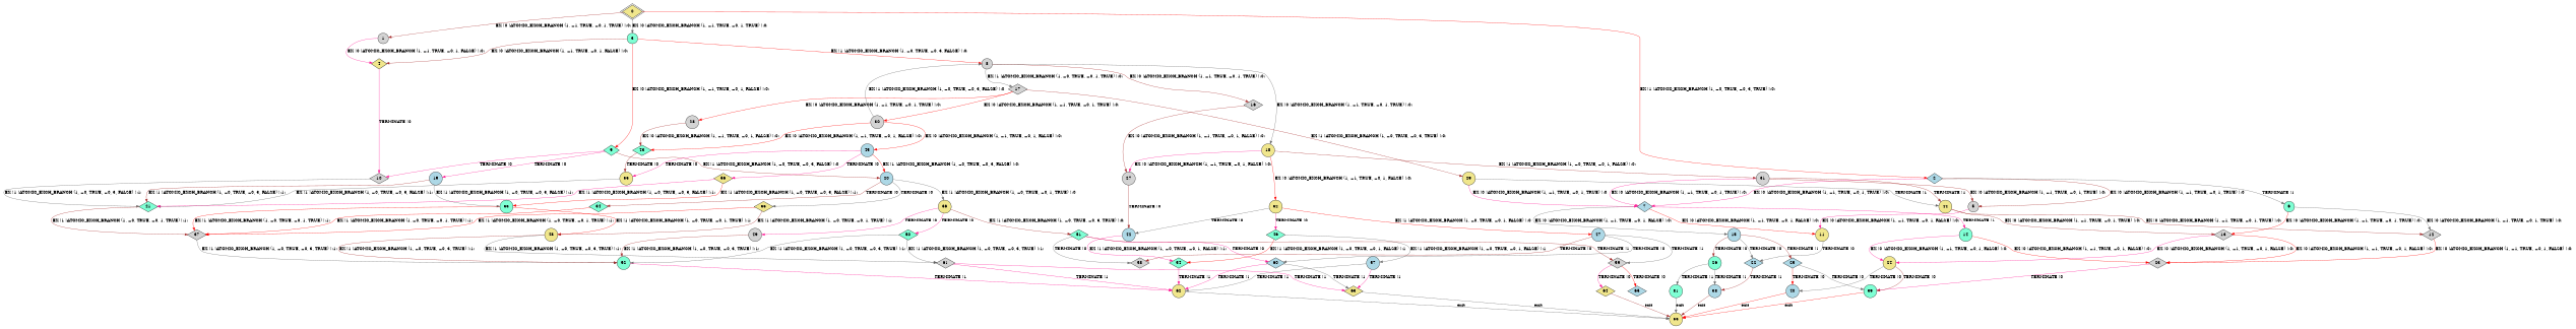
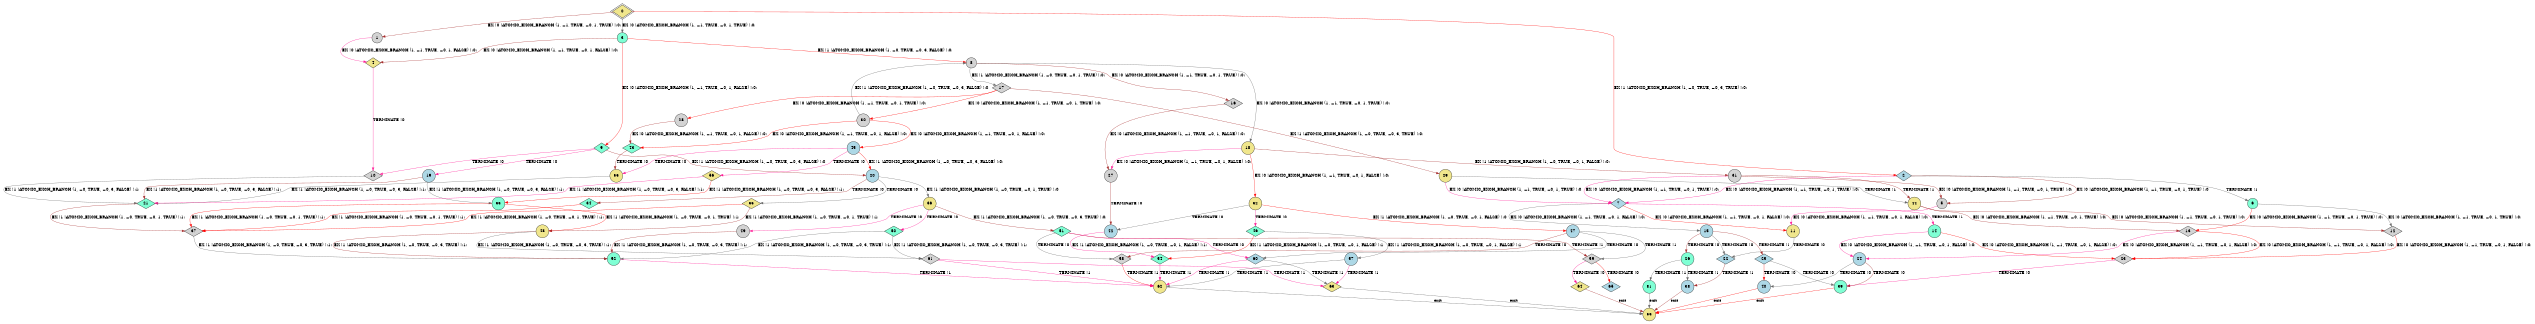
  digraph {
    node [fillcolor=lightgrey shape=circle style=filled]
    edge [color=gray40]
    0 [fillcolor=khaki peripheries=2 shape=diamond]
    1
    2 [fillcolor=lightblue shape=diamond]
    3 [fillcolor=aquamarine]
    4 [fillcolor=khaki shape=diamond]
    5
    6 [fillcolor=aquamarine]
    7 [fillcolor=lightblue shape=diamond]
    8
    9 [fillcolor=aquamarine shape=diamond]
    10 [shape=diamond]
    11 [fillcolor=khaki]
    12 [shape=diamond]
    13 [shape=diamond]
    14 [fillcolor=aquamarine]
    15 [fillcolor=lightblue]
    16 [shape=diamond]
    17 [shape=diamond]
    18 [fillcolor=khaki]
    19 [fillcolor=lightblue]
    20 [fillcolor=lightblue]
    21 [fillcolor=aquamarine shape=diamond]
    22 [fillcolor=lightblue shape=diamond]
    23 [shape=diamond]
-   24 [fillcolor=khaki]
+   24 [fillcolor=lightblue]
    25 [fillcolor=lightblue shape=diamond]
    26 [fillcolor=aquamarine]
    27
    28
    29 [fillcolor=khaki]
    30
    31
    32 [fillcolor=khaki]
    33 [fillcolor=aquamarine]
    34 [fillcolor=aquamarine shape=diamond]
    35 [fillcolor=khaki shape=diamond]
    36 [fillcolor=khaki]
    37 [shape=diamond]
    38 [fillcolor=lightblue]
    39 [fillcolor=aquamarine]
    40 [fillcolor=lightblue]
    n42 [fillcolor=aquamarine label=81]
    42 [fillcolor=lightblue]
    43 [fillcolor=aquamarine shape=diamond]
    44 [fillcolor=khaki]
    45 [fillcolor=lightblue]
    46 [fillcolor=aquamarine shape=diamond]
    47 [fillcolor=lightblue]
    48 [fillcolor=khaki]
    49
    50 [fillcolor=aquamarine shape=diamond]
    51 [fillcolor=aquamarine shape=diamond]
    52 [fillcolor=aquamarine]
    53 [fillcolor=khaki]
    54 [fillcolor=aquamarine shape=diamond]
    55 [fillcolor=khaki]
    56 [fillcolor=khaki shape=diamond]
    57 [fillcolor=lightblue]
    58 [shape=diamond]
    59 [shape=diamond]
    60 [fillcolor=lightblue shape=diamond]
    61 [shape=diamond]
    62 [fillcolor=khaki]
    63 [fillcolor=khaki shape=diamond]
    64 [fillcolor=khaki shape=diamond]
    65 [fillcolor=lightblue shape=diamond]
    0 -> 1 [color=brown label="EX !0 !ATOMIC_EXCH_BRANCH (1, +1, TRUE, +0, 1, TRUE) !:0:"]
    0 -> 2 [color=red label="EX !1 !ATOMIC_EXCH_BRANCH (1, +0, TRUE, +0, 3, TRUE) !:0:"]
    0 -> 3 [label="EX !0 !ATOMIC_EXCH_BRANCH (1, +1, TRUE, +0, 1, TRUE) !:0:"]
    1 -> 4 [color=deeppink label="EX !0 !ATOMIC_EXCH_BRANCH (1, +1, TRUE, +0, 1, FALSE) !:0:"]
    2 -> 5 [color=brown label="EX !0 !ATOMIC_EXCH_BRANCH (1, +1, TRUE, +0, 1, TRUE) !:0:"]
    2 -> 6 [label="TERMINATE !1"]
    2 -> 7 [color=deeppink label="EX !0 !ATOMIC_EXCH_BRANCH (1, +1, TRUE, +0, 1, TRUE) !:0:"]
    3 -> 4 [color=brown label="EX !0 !ATOMIC_EXCH_BRANCH (1, +1, TRUE, +0, 1, FALSE) !:0:"]
    3 -> 8 [color=red label="EX !1 !ATOMIC_EXCH_BRANCH (1, +0, TRUE, +0, 3, FALSE) !:0:"]
    3 -> 9 [color=red label="EX !0 !ATOMIC_EXCH_BRANCH (1, +1, TRUE, +0, 1, FALSE) !:0:"]
    4 -> 10 [color=deeppink label="TERMINATE !0"]
    5 -> 11 [color=deeppink label="EX !0 !ATOMIC_EXCH_BRANCH (1, +1, TRUE, +0, 1, FALSE) !:0:"]
    6 -> 12 [label="EX !0 !ATOMIC_EXCH_BRANCH (1, +1, TRUE, +0, 1, TRUE) !:0:"]
    6 -> 13 [color=red label="EX !0 !ATOMIC_EXCH_BRANCH (1, +1, TRUE, +0, 1, TRUE) !:0:"]
    7 -> 11 [color=red label="EX !0 !ATOMIC_EXCH_BRANCH (1, +1, TRUE, +0, 1, FALSE) !:0:"]
    7 -> 14 [color=deeppink label="TERMINATE !1"]
    7 -> 15 [label="EX !0 !ATOMIC_EXCH_BRANCH (1, +1, TRUE, +0, 1, FALSE) !:0:"]
    8 -> 16 [color=brown label="EX !0 !ATOMIC_EXCH_BRANCH (1, +1, TRUE, +0, 1, TRUE) !:0:"]
    8 -> 17 [label="EX !1 !ATOMIC_EXCH_BRANCH (1, +0, TRUE, +0, 1, TRUE) !:0:"]
    8 -> 18 [label="EX !0 !ATOMIC_EXCH_BRANCH (1, +1, TRUE, +0, 1, TRUE) !:0:"]
    9 -> 10 [color=deeppink label="TERMINATE !0"]
    9 -> 19 [color=deeppink label="TERMINATE !0"]
    9 -> 20 [color=brown label="EX !1 !ATOMIC_EXCH_BRANCH (1, +0, TRUE, +0, 3, FALSE) !:0:"]
    10 -> 21 [label="EX !1 !ATOMIC_EXCH_BRANCH (1, +0, TRUE, +0, 3, FALSE) !:1:"]
    11 -> 22 [label="TERMINATE !0"]
    12 -> 23 [color=red label="EX !0 !ATOMIC_EXCH_BRANCH (1, +1, TRUE, +0, 1, FALSE) !:0:"]
    13 -> 23 [color=red label="EX !0 !ATOMIC_EXCH_BRANCH (1, +1, TRUE, +0, 1, FALSE) !:0:"]
    13 -> 24 [color=deeppink label="EX !0 !ATOMIC_EXCH_BRANCH (1, +1, TRUE, +0, 1, FALSE) !:0:"]
    14 -> 23 [color=red label="EX !0 !ATOMIC_EXCH_BRANCH (1, +1, TRUE, +0, 1, FALSE) !:0:"]
    14 -> 24 [color=deeppink label="EX !0 !ATOMIC_EXCH_BRANCH (1, +1, TRUE, +0, 1, FALSE) !:0:"]
    15 -> 22 [label="TERMINATE !0"]
    15 -> 25 [color=brown label="TERMINATE !1"]
    15 -> 26 [color=brown label="TERMINATE !0"]
    16 -> 27 [color=brown label="EX !0 !ATOMIC_EXCH_BRANCH (1, +1, TRUE, +0, 1, FALSE) !:0:"]
    17 -> 28 [color=red label="EX !0 !ATOMIC_EXCH_BRANCH (1, +1, TRUE, +0, 1, TRUE) !:0:"]
    17 -> 29 [color=brown label="EX !1 !ATOMIC_EXCH_BRANCH (1, +0, TRUE, +0, 3, TRUE) !:0:"]
    17 -> 30 [color=red label="EX !0 !ATOMIC_EXCH_BRANCH (1, +1, TRUE, +0, 1, TRUE) !:0:"]
    18 -> 27 [color=deeppink label="EX !0 !ATOMIC_EXCH_BRANCH (1, +1, TRUE, +0, 1, FALSE) !:0:"]
    18 -> 31 [color=brown label="EX !1 !ATOMIC_EXCH_BRANCH (1, +0, TRUE, +0, 1, FALSE) !:0:"]
    18 -> 32 [color=red label="EX !0 !ATOMIC_EXCH_BRANCH (1, +1, TRUE, +0, 1, FALSE) !:0:"]
    19 -> 21 [color=brown label="EX !1 !ATOMIC_EXCH_BRANCH (1, +0, TRUE, +0, 3, FALSE) !:1:"]
    19 -> 33 [label="EX !1 !ATOMIC_EXCH_BRANCH (1, +0, TRUE, +0, 3, FALSE) !:1:"]
    20 -> 34 [color=brown label="TERMINATE !0"]
    20 -> 35 [label="TERMINATE !0"]
    20 -> 36 [label="EX !1 !ATOMIC_EXCH_BRANCH (1, +0, TRUE, +0, 1, TRUE) !:0:"]
    21 -> 37 [color=brown label="EX !1 !ATOMIC_EXCH_BRANCH (1, +0, TRUE, +0, 1, TRUE) !:1:"]
    22 -> 38 [color=brown label="TERMINATE !1"]
    23 -> 39 [color=deeppink label="TERMINATE !0"]
    24 -> 39 [color=brown label="TERMINATE !0"]
    24 -> 40 [label="TERMINATE !0"]
    25 -> 39 [label="TERMINATE !0"]
    25 -> 40 [color=red label="TERMINATE !0"]
    26 -> 38 [label="TERMINATE !1"]
    26 -> n42 [label="TERMINATE !1"]
    27 -> 42 [color=brown label="TERMINATE !0"]
    28 -> 43 [color=brown label="EX !0 !ATOMIC_EXCH_BRANCH (1, +1, TRUE, +0, 1, FALSE) !:0:"]
    29 -> 7 [color=deeppink label="EX !0 !ATOMIC_EXCH_BRANCH (1, +1, TRUE, +0, 1, TRUE) !:0:"]
    29 -> 44 [label="TERMINATE !1"]
    30 -> 8 [label="EX !1 !ATOMIC_EXCH_BRANCH (1, +0, TRUE, +0, 3, FALSE) !:0:"]
    30 -> 43 [color=red label="EX !0 !ATOMIC_EXCH_BRANCH (1, +1, TRUE, +0, 1, FALSE) !:0:"]
    30 -> 45 [color=red label="EX !0 !ATOMIC_EXCH_BRANCH (1, +1, TRUE, +0, 1, FALSE) !:0:"]
    31 -> 5 [color=brown label="EX !0 !ATOMIC_EXCH_BRANCH (1, +1, TRUE, +0, 1, TRUE) !:0:"]
    31 -> 7 [color=deeppink label="EX !0 !ATOMIC_EXCH_BRANCH (1, +1, TRUE, +0, 1, TRUE) !:0:"]
    31 -> 44 [color=brown label="TERMINATE !1"]
    32 -> 42 [label="TERMINATE !0"]
    32 -> 46 [color=deeppink label="TERMINATE !0"]
    32 -> 47 [color=red label="EX !1 !ATOMIC_EXCH_BRANCH (1, +0, TRUE, +0, 1, FALSE) !:0:"]
    33 -> 37 [color=red label="EX !1 !ATOMIC_EXCH_BRANCH (1, +0, TRUE, +0, 1, TRUE) !:1:"]
    33 -> 48 [color=red label="EX !1 !ATOMIC_EXCH_BRANCH (1, +0, TRUE, +0, 1, TRUE) !:1:"]
    34 -> 37 [color=red label="EX !1 !ATOMIC_EXCH_BRANCH (1, +0, TRUE, +0, 1, TRUE) !:1:"]
    35 -> 37 [color=red label="EX !1 !ATOMIC_EXCH_BRANCH (1, +0, TRUE, +0, 1, TRUE) !:1:"]
    35 -> 48 [color=brown label="EX !1 !ATOMIC_EXCH_BRANCH (1, +0, TRUE, +0, 1, TRUE) !:1:"]
    36 -> 49 [color=deeppink label="TERMINATE !0"]
    36 -> 50 [color=deeppink label="TERMINATE !0"]
    36 -> 51 [color=brown label="EX !1 !ATOMIC_EXCH_BRANCH (1, +0, TRUE, +0, 3, TRUE) !:0:"]
    37 -> 52 [label="EX !1 !ATOMIC_EXCH_BRANCH (1, +0, TRUE, +0, 3, TRUE) !:1:"]
    38 -> 53 [color=brown label=exit]
    39 -> 53 [color=red label=exit]
    40 -> 53 [color=red label=exit]
    n42 -> 53 [label=exit]
    42 -> 54 [color=deeppink label="EX !1 !ATOMIC_EXCH_BRANCH (1, +0, TRUE, +0, 1, FALSE) !:1:"]
    43 -> 55 [color=brown label="TERMINATE !0"]
    44 -> 12 [color=brown label="EX !0 !ATOMIC_EXCH_BRANCH (1, +1, TRUE, +0, 1, TRUE) !:0:"]
    44 -> 13 [color=brown label="EX !0 !ATOMIC_EXCH_BRANCH (1, +1, TRUE, +0, 1, TRUE) !:0:"]
    45 -> 20 [color=red label="EX !1 !ATOMIC_EXCH_BRANCH (1, +0, TRUE, +0, 3, FALSE) !:0:"]
    45 -> 55 [color=deeppink label="TERMINATE !0"]
    45 -> 56 [color=deeppink label="TERMINATE !0"]
    46 -> 54 [color=red label="EX !1 !ATOMIC_EXCH_BRANCH (1, +0, TRUE, +0, 1, FALSE) !:1:"]
    46 -> 57 [label="EX !1 !ATOMIC_EXCH_BRANCH (1, +0, TRUE, +0, 1, FALSE) !:1:"]
    47 -> 58 [color=brown label="TERMINATE !0"]
    47 -> 59 [label="TERMINATE !1"]
    47 -> 60 [label="TERMINATE !0"]
    48 -> 52 [color=brown label="EX !1 !ATOMIC_EXCH_BRANCH (1, +0, TRUE, +0, 3, TRUE) !:1:"]
    48 -> 61 [label="EX !1 !ATOMIC_EXCH_BRANCH (1, +0, TRUE, +0, 3, TRUE) !:1:"]
    49 -> 52 [color=brown label="EX !1 !ATOMIC_EXCH_BRANCH (1, +0, TRUE, +0, 3, TRUE) !:1:"]
    50 -> 52 [label="EX !1 !ATOMIC_EXCH_BRANCH (1, +0, TRUE, +0, 3, TRUE) !:1:"]
    50 -> 61 [label="EX !1 !ATOMIC_EXCH_BRANCH (1, +0, TRUE, +0, 3, TRUE) !:1:"]
    51 -> 58 [label="TERMINATE !0"]
    51 -> 59 [color=brown label="TERMINATE !1"]
    51 -> 60 [color=deeppink label="TERMINATE !0"]
    52 -> 62 [color=deeppink label="TERMINATE !1"]
    54 -> 62 [color=deeppink label="TERMINATE !1"]
    55 -> 21 [label="EX !1 !ATOMIC_EXCH_BRANCH (1, +0, TRUE, +0, 3, FALSE) !:1:"]
    56 -> 21 [color=deeppink label="EX !1 !ATOMIC_EXCH_BRANCH (1, +0, TRUE, +0, 3, FALSE) !:1:"]
    56 -> 33 [color=red label="EX !1 !ATOMIC_EXCH_BRANCH (1, +0, TRUE, +0, 3, FALSE) !:1:"]
    57 -> 62 [label="TERMINATE !1"]
    57 -> 63 [color=deeppink label="TERMINATE !1"]
+   58 -> 62 [color=red label="TERMINATE !1"]
    59 -> 64 [color=deeppink label="TERMINATE !0"]
    59 -> 65 [color=red label="TERMINATE !0"]
    60 -> 62 [color=deeppink label="TERMINATE !1"]
    60 -> 63 [label="TERMINATE !1"]
    61 -> 62 [color=deeppink label="TERMINATE !1"]
    61 -> 63 [color=deeppink label="TERMINATE !1"]
    62 -> 53 [label=exit]
    63 -> 53 [label=exit]
    64 -> 53 [color=brown label=exit]
  }
